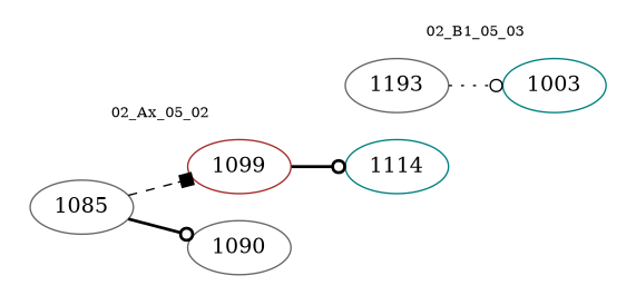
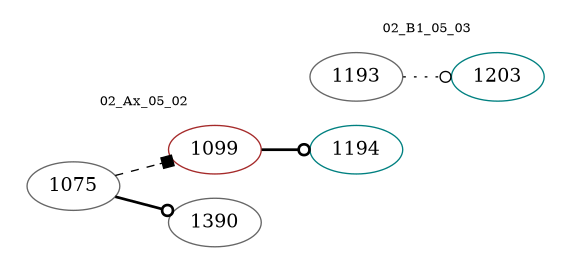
  digraph {
    fontname="DejaVu Serif"
    rankdir=LR
    node [color=gray40 fontname="DejaVu Serif"]
    edge [arrowhead=odot color=black fontname="DejaVu Serif" style=bold]
-   n1 [label=1085]
-   n2 [label=1090]
+   n1 [label=1075]
+   n2 [label=1390]
    n3 [color=brown label=1099]
    n4 [label=1193]
-   n5 [color=teal label=1114]
-   n6 [color=teal label=1003]
+   n5 [color=teal label=1194]
+   n6 [color=teal label=1203]
    subgraph cluster_1 {
      color=white
      fontsize=10
      label="02_Ax_05_02"
      n1
      n2
      n3
    }
    subgraph cluster_2 {
      color=white
      fontsize=10
      label="02_B1_05_03"
      n4
      n5
      n6
    }
    n1 -> n2
    n1 -> n3 [arrowhead=box style=dashed]
    n3 -> n5
    n4 -> n6 [style=dotted]
  }
